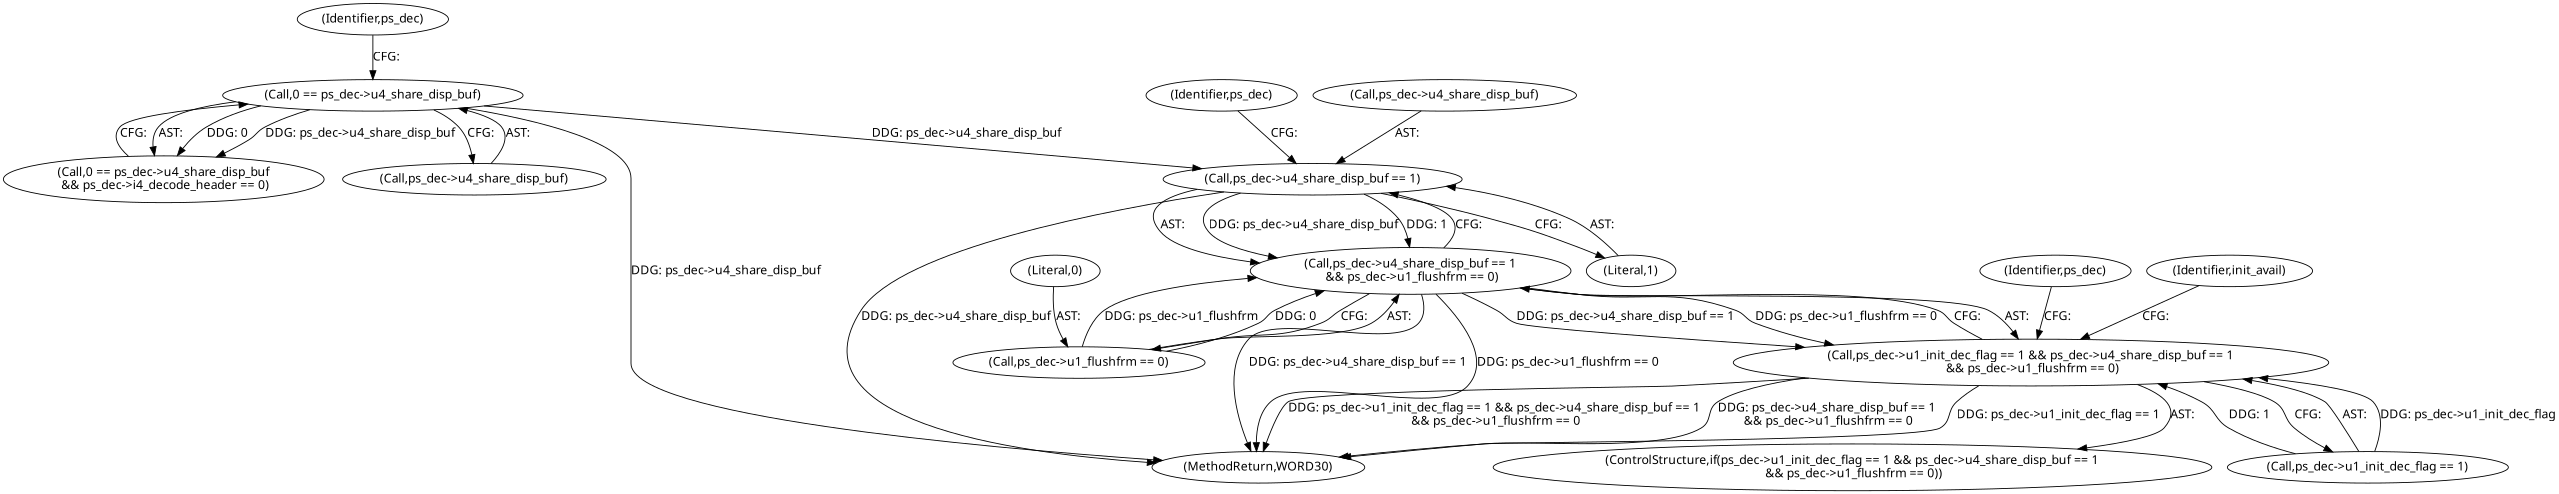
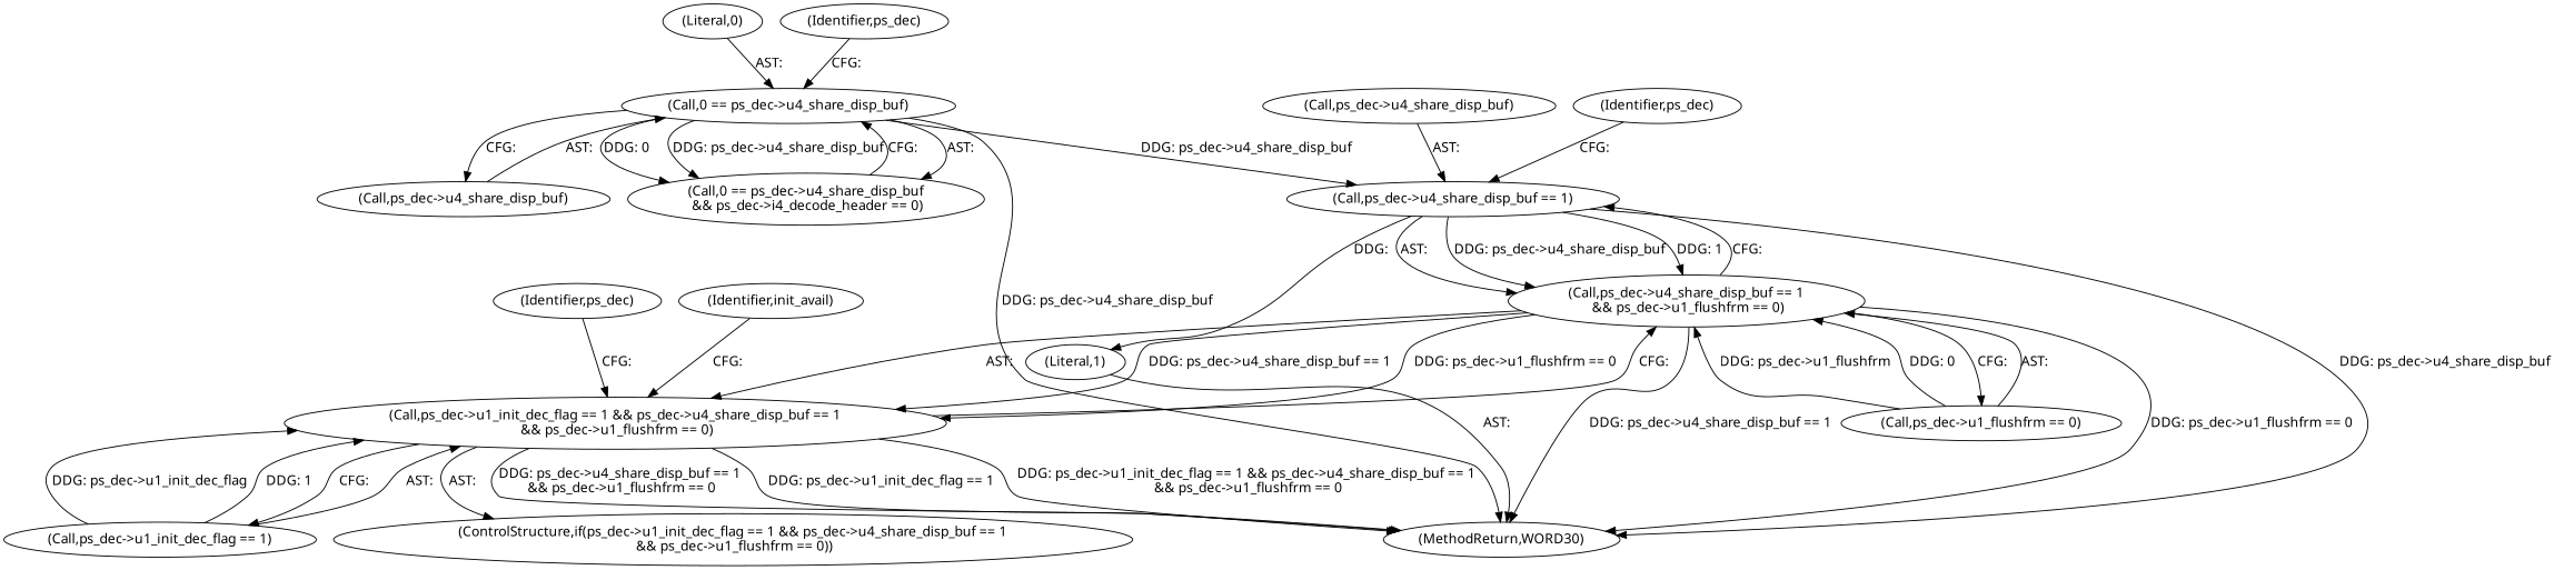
  digraph {
    fontname="Noto Sans"
    node [fontname="Noto Sans"]
    edge [fontname="Noto Sans"]
    n1 [label="(Call,ps_dec->u4_share_disp_buf == 1)"]
    n2 [label="(Call,ps_dec->u4_share_disp_buf == 1\n && ps_dec->u1_flushfrm == 0)"]
    n3 [label="(Literal,1)"]
    n4 [label="(MethodReturn,WORD30)"]
    n5 [label="(Call,ps_dec->u1_init_dec_flag == 1 && ps_dec->u4_share_disp_buf == 1\n && ps_dec->u1_flushfrm == 0)"]
    n6 [label="(Call,ps_dec->u1_flushfrm == 0)"]
    n7 [label="(Call,0 == ps_dec->u4_share_disp_buf)"]
    n8 [label="(Call,ps_dec->u4_share_disp_buf)"]
    n9 [label="(Call,0 == ps_dec->u4_share_disp_buf\n && ps_dec->i4_decode_header == 0)"]
    n10 [label="(Call,ps_dec->u1_init_dec_flag == 1)"]
    n11 [label="(ControlStructure,if(ps_dec->u1_init_dec_flag == 1 && ps_dec->u4_share_disp_buf == 1\n && ps_dec->u1_flushfrm == 0))"]
    n12 [label="(Identifier,ps_dec)"]
    n13 [label="(Identifier,ps_dec)"]
    n14 [label="(Literal,0)"]
    n15 [label="(Call,ps_dec->u4_share_disp_buf)"]
    n16 [label="(Identifier,ps_dec)"]
    n17 [label="(Identifier,init_avail)"]
    n1 -> n2 [label="AST: "]
    n1 -> n2 [label="DDG: ps_dec->u4_share_disp_buf"]
    n1 -> n2 [label="DDG: 1"]
-   n1 -> n3 [label="CFG: "]
+   n1 -> n3 [label="DDG: "]
    n1 -> n4 [label="DDG: ps_dec->u4_share_disp_buf"]
    n2 -> n1 [label="CFG: "]
    n2 -> n4 [label="DDG: ps_dec->u4_share_disp_buf == 1"]
    n2 -> n4 [label="DDG: ps_dec->u1_flushfrm == 0"]
    n2 -> n5 [label="AST: "]
    n2 -> n5 [label="DDG: ps_dec->u4_share_disp_buf == 1"]
    n2 -> n5 [label="DDG: ps_dec->u1_flushfrm == 0"]
    n2 -> n6 [label="CFG: "]
-   n3 -> n1 [label="AST: "]
+   n3 -> n4 [label="AST: "]
    n5 -> n2 [label="CFG: "]
    n5 -> n4 [label="DDG: ps_dec->u1_init_dec_flag == 1"]
    n5 -> n4 [label="DDG: ps_dec->u1_init_dec_flag == 1 && ps_dec->u4_share_disp_buf == 1\n && ps_dec->u1_flushfrm == 0"]
    n5 -> n4 [label="DDG: ps_dec->u4_share_disp_buf == 1\n && ps_dec->u1_flushfrm == 0"]
    n5 -> n10 [label="CFG: "]
    n5 -> n11 [label="AST: "]
    n6 -> n2 [label="AST: "]
    n6 -> n2 [label="DDG: ps_dec->u1_flushfrm"]
    n6 -> n2 [label="DDG: 0"]
    n7 -> n1 [label="DDG: ps_dec->u4_share_disp_buf"]
    n7 -> n4 [label="DDG: ps_dec->u4_share_disp_buf"]
    n7 -> n8 [label="CFG: "]
    n7 -> n9 [label="AST: "]
    n7 -> n9 [label="DDG: 0"]
    n7 -> n9 [label="DDG: ps_dec->u4_share_disp_buf"]
    n8 -> n7 [label="AST: "]
    n9 -> n7 [label="CFG: "]
    n10 -> n5 [label="AST: "]
    n10 -> n5 [label="DDG: ps_dec->u1_init_dec_flag"]
    n10 -> n5 [label="DDG: 1"]
    n12 -> n1 [label="CFG: "]
    n13 -> n5 [label="CFG: "]
-   n14 -> n6 [label="AST: "]
+   n14 -> n7 [label="AST: "]
    n15 -> n1 [label="AST: "]
    n16 -> n7 [label="CFG: "]
    n17 -> n5 [label="CFG: "]
  }
